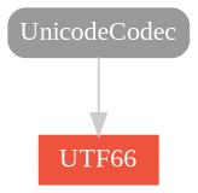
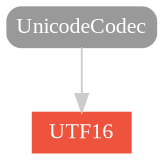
  strict digraph {
    fontname="Liberation Serif"
    node [fontcolor=white fontname="Liberation Serif" fontsize=12 margin="0.07,0.05" shape=box]
-   UTF16 [color="#ee543d" fillcolor="#ee543d" height=0.3 style=filled label=UTF66]
+   UTF16 [color="#ee543d" fillcolor="#ee543d" height=0.3 style=filled]
    UnicodeCodec [color="#999999" fillcolor="#999999" height=0.3 style="filled,rounded"]
    subgraph sub_1 {
      rank=max
      UTF16
    }
    UnicodeCodec -> UTF16 [color="#cccccc" fontname="Liberation Serif"]
  }
